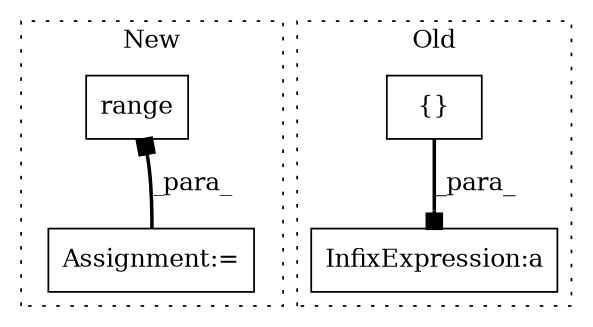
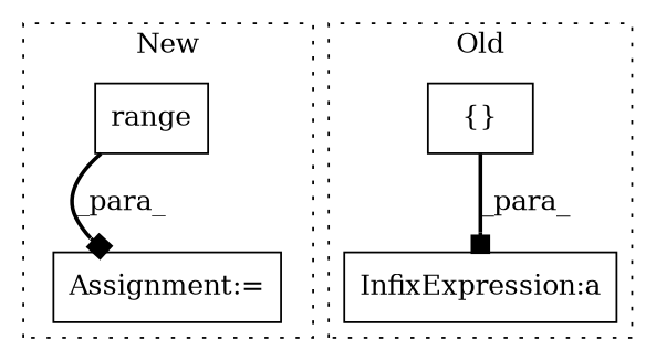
  digraph {
    node [shape=box]
    edge [arrowhead=box style=bold]
    n1 [a=32 l="6,1" label=range s="72179,72192"]
    n2 [a=7 l=30 label="Assignment:=" s=72172]
    n3 [a=27 l=3 label="InfixExpression:a" s=71052]
    n4 [a=4 l="1,1" label="{}" s="71038,71051"]
    subgraph cluster_1 {
      label=New
      style=dotted
      n1
      n2
    }
    subgraph cluster_2 {
      label=Old
      style=dotted
      n3
      n4
    }
-   n2 -> n1 [label=_para_]
+   n1 -> n2 [label=_para_]
    n4 -> n3 [label=_para_]
  }
